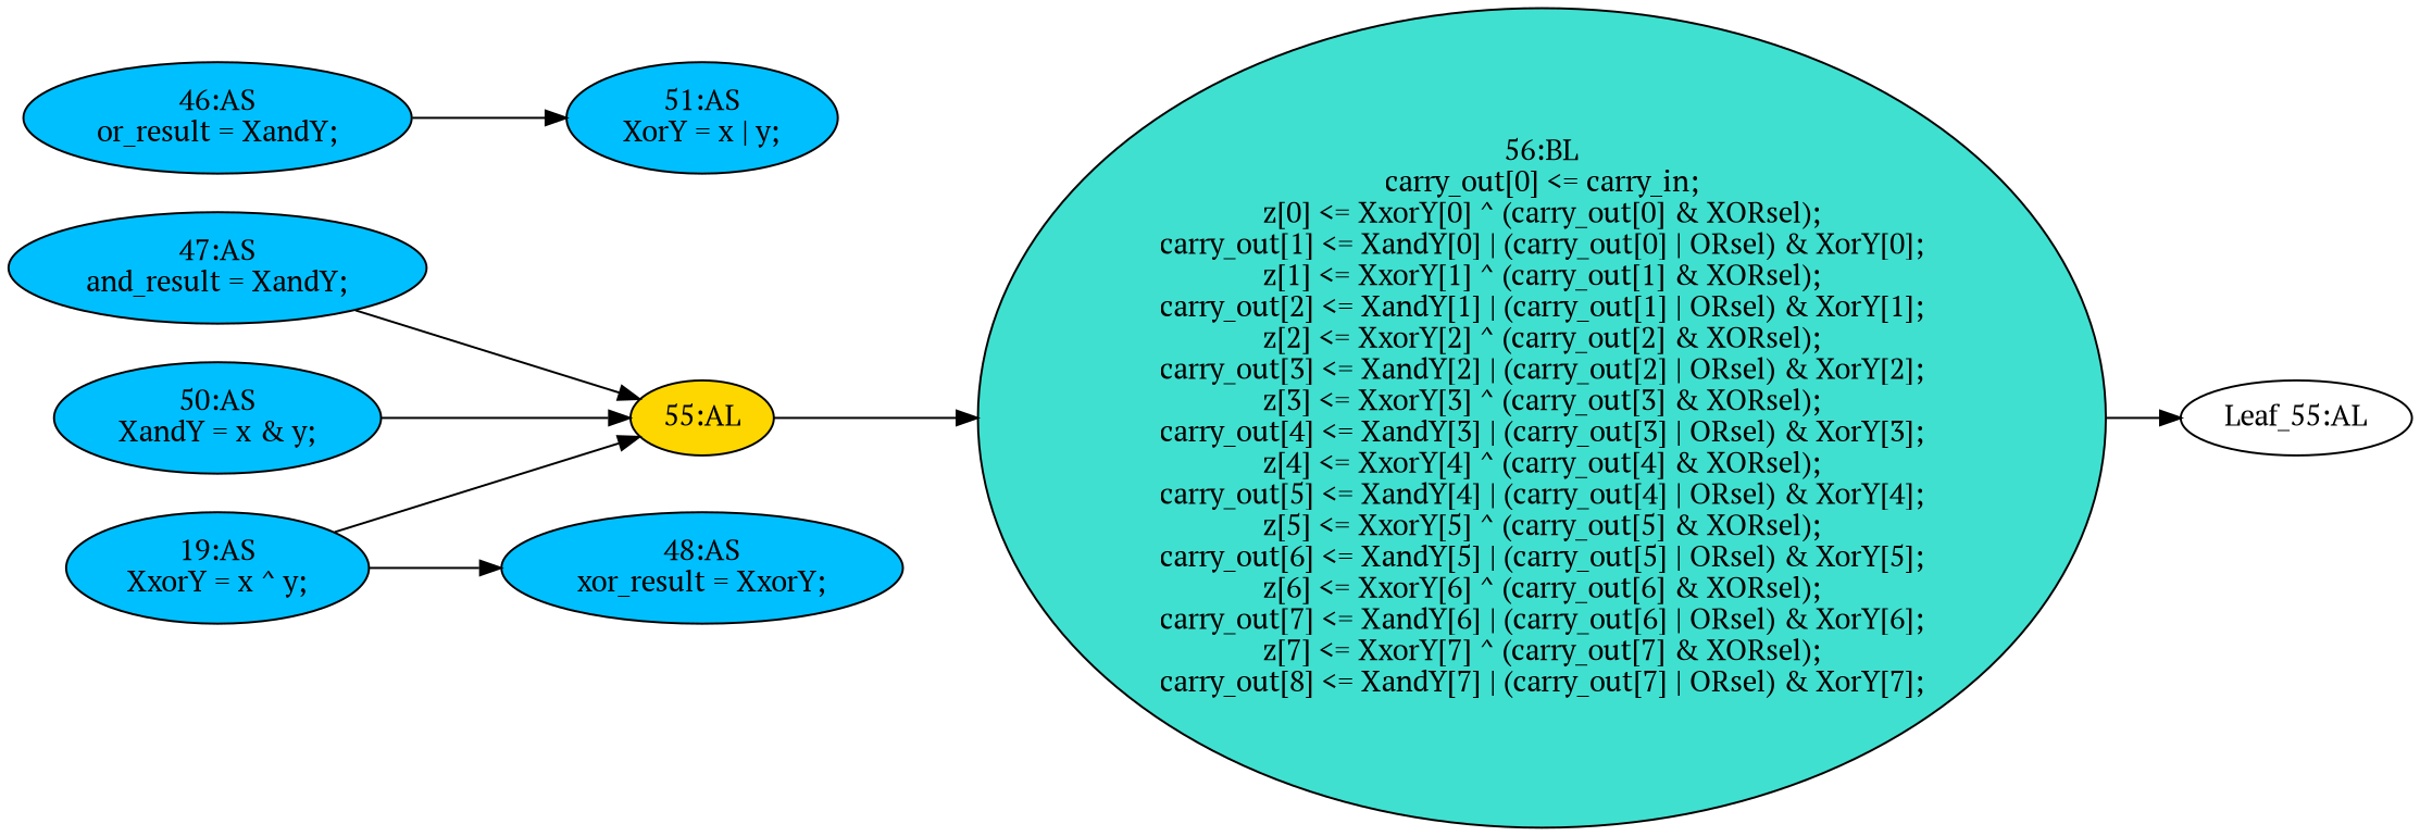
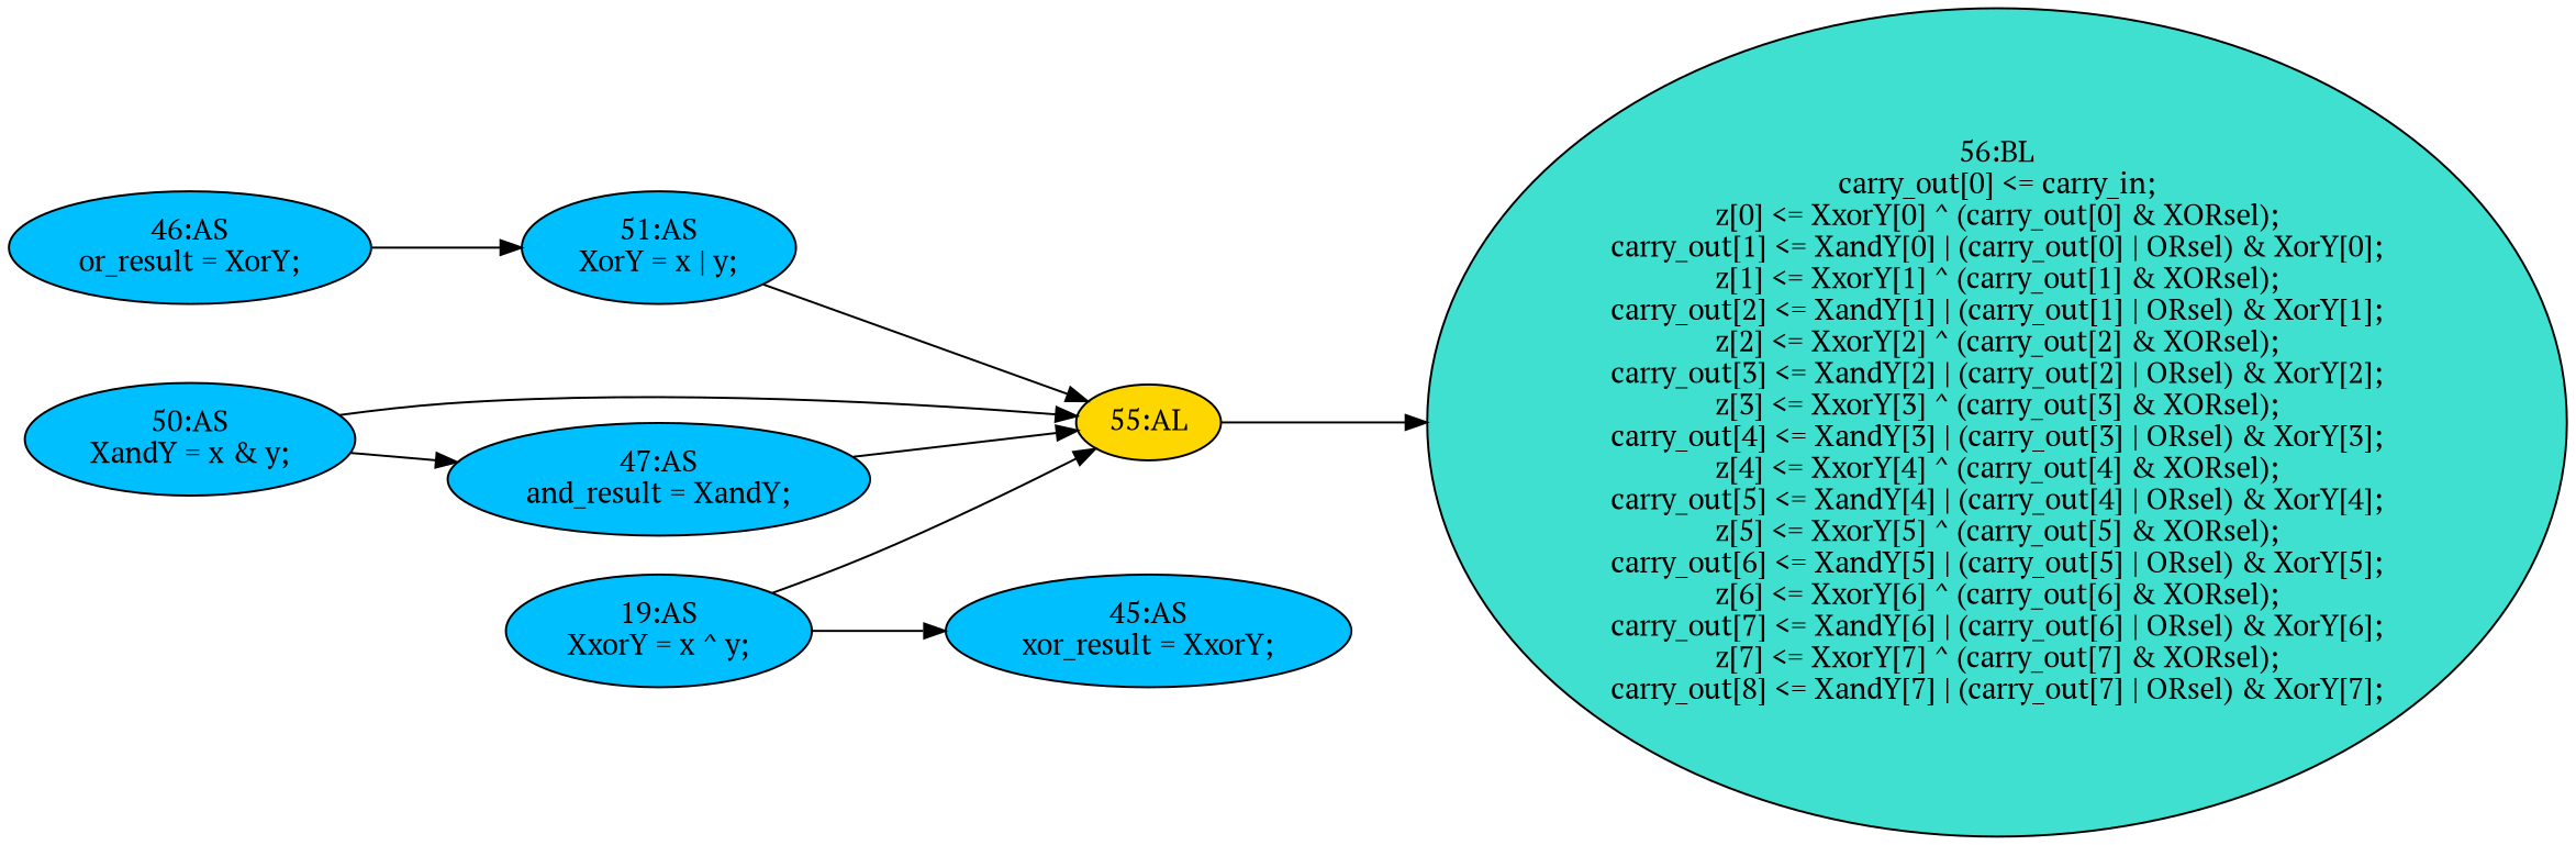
  strict digraph {
    fontname="PT Serif"
    rankdir=LR
    node [fontname="PT Serif" fillcolor=deepskyblue statements="[]" style=filled typ=Assign use_var="['x', 'y']"]
    edge [fontname="PT Serif"]
-   n1 [def_var="['z', 'carry_out']" label="Leaf_55:AL" fillcolor="" statements="" style="" typ="" use_var=""]
    n2 [ast="<pyverilog.vparser.ast.Always object at 0x7f02eaa7e650>" clk_sens=False fillcolor=gold label="55:AL" sens="['x', 'y', 'carry_out', 'XxorY', 'XandY', 'XorY', 'XORsel', 'ORsel']" typ=Always use_var="['ORsel', 'XorY', 'XandY', 'carry_out', 'XxorY', 'carry_in', 'XORsel']"]
    n3 [ast="<pyverilog.vparser.ast.Block object at 0x7f02eae566d0>" fillcolor=turquoise label="56:BL\ncarry_out[0] <= carry_in;\nz[0] <= XxorY[0] ^ (carry_out[0] & XORsel);\ncarry_out[1] <= XandY[0] | (carry_out[0] | ORsel) & XorY[0];\nz[1] <= XxorY[1] ^ (carry_out[1] & XORsel);\ncarry_out[2] <= XandY[1] | (carry_out[1] | ORsel) & XorY[1];\nz[2] <= XxorY[2] ^ (carry_out[2] & XORsel);\ncarry_out[3] <= XandY[2] | (carry_out[2] | ORsel) & XorY[2];\nz[3] <= XxorY[3] ^ (carry_out[3] & XORsel);\ncarry_out[4] <= XandY[3] | (carry_out[3] | ORsel) & XorY[3];\nz[4] <= XxorY[4] ^ (carry_out[4] & XORsel);\ncarry_out[5] <= XandY[4] | (carry_out[4] | ORsel) & XorY[4];\nz[5] <= XxorY[5] ^ (carry_out[5] & XORsel);\ncarry_out[6] <= XandY[5] | (carry_out[5] | ORsel) & XorY[5];\nz[6] <= XxorY[6] ^ (carry_out[6] & XORsel);\ncarry_out[7] <= XandY[6] | (carry_out[6] | ORsel) & XorY[6];\nz[7] <= XxorY[7] ^ (carry_out[7] & XORsel);\ncarry_out[8] <= XandY[7] | (carry_out[7] | ORsel) & XorY[7];" statements="[<pyverilog.vparser.ast.NonblockingSubstitution object at 0x7f02eaa7e750>, <pyverilog.vparser.ast.NonblockingSubstitution object at 0x7f02eaa7eb10>, <pyverilog.vparser.ast.NonblockingSubstitution object at 0x7f02eaa7ef10>, <pyverilog.vparser.ast.NonblockingSubstitution object at 0x7f02eae613d0>, <pyverilog.vparser.ast.NonblockingSubstitution object at 0x7f02eae617d0>, <pyverilog.vparser.ast.NonblockingSubstitution object at 0x7f02eae61c50>, <pyverilog.vparser.ast.NonblockingSubstitution object at 0x7f02eae480d0>, <pyverilog.vparser.ast.NonblockingSubstitution object at 0x7f02eae48510>, <pyverilog.vparser.ast.NonblockingSubstitution object at 0x7f02eae48910>, <pyverilog.vparser.ast.NonblockingSubstitution object at 0x7f02eae48d90>, <pyverilog.vparser.ast.NonblockingSubstitution object at 0x7f02eae531d0>, <pyverilog.vparser.ast.NonblockingSubstitution object at 0x7f02eae53650>, <pyverilog.vparser.ast.NonblockingSubstitution object at 0x7f02eae53a50>, <pyverilog.vparser.ast.NonblockingSubstitution object at 0x7f02eae53ed0>, <pyverilog.vparser.ast.NonblockingSubstitution object at 0x7f02eae56310>, <pyverilog.vparser.ast.NonblockingSubstitution object at 0x7f02eae56790>, <pyverilog.vparser.ast.NonblockingSubstitution object at 0x7f02eae56b90>]" typ=Block use_var=""]
    n4 [ast="<pyverilog.vparser.ast.Assign object at 0x7f02eaa7e110>" def_var="['XorY']" label="51:AS\nXorY = x | y;"]
-   n5 [ast="<pyverilog.vparser.ast.Assign object at 0x7f02ead277d0>" def_var="['or_result']" label="46:AS\nor_result = XandY;" use_var="['XorY']"]
+   n5 [ast="<pyverilog.vparser.ast.Assign object at 0x7f02ead277d0>" def_var="['or_result']" label="46:AS\nor_result = XorY;" use_var="['XorY']"]
    n6 [ast="<pyverilog.vparser.ast.Assign object at 0x7f02ead27490>" def_var="['and_result']" label="47:AS\nand_result = XandY;" use_var="['XandY']"]
    n7 [ast="<pyverilog.vparser.ast.Assign object at 0x7f02ead27250>" def_var="['XxorY']" label="19:AS\nXxorY = x ^ y;"]
-   n8 [ast="<pyverilog.vparser.ast.Assign object at 0x7f02ead27550>" def_var="['xor_result']" label="48:AS\nxor_result = XxorY;" use_var="['XxorY']"]
+   n8 [ast="<pyverilog.vparser.ast.Assign object at 0x7f02ead27550>" def_var="['xor_result']" label="45:AS\nxor_result = XxorY;" use_var="['XxorY']"]
    n9 [ast="<pyverilog.vparser.ast.Assign object at 0x7f02ead27b10>" def_var="['XandY']" label="50:AS\nXandY = x & y;"]
    n2 -> n3 [cond="[]" lineno=None]
-   n3 -> n1 [cond="[]" lineno=None]
+   n4 -> n2
    n5 -> n4
    n6 -> n2
    n7 -> n2
    n7 -> n8
    n9 -> n2
+   n9 -> n6
  }
